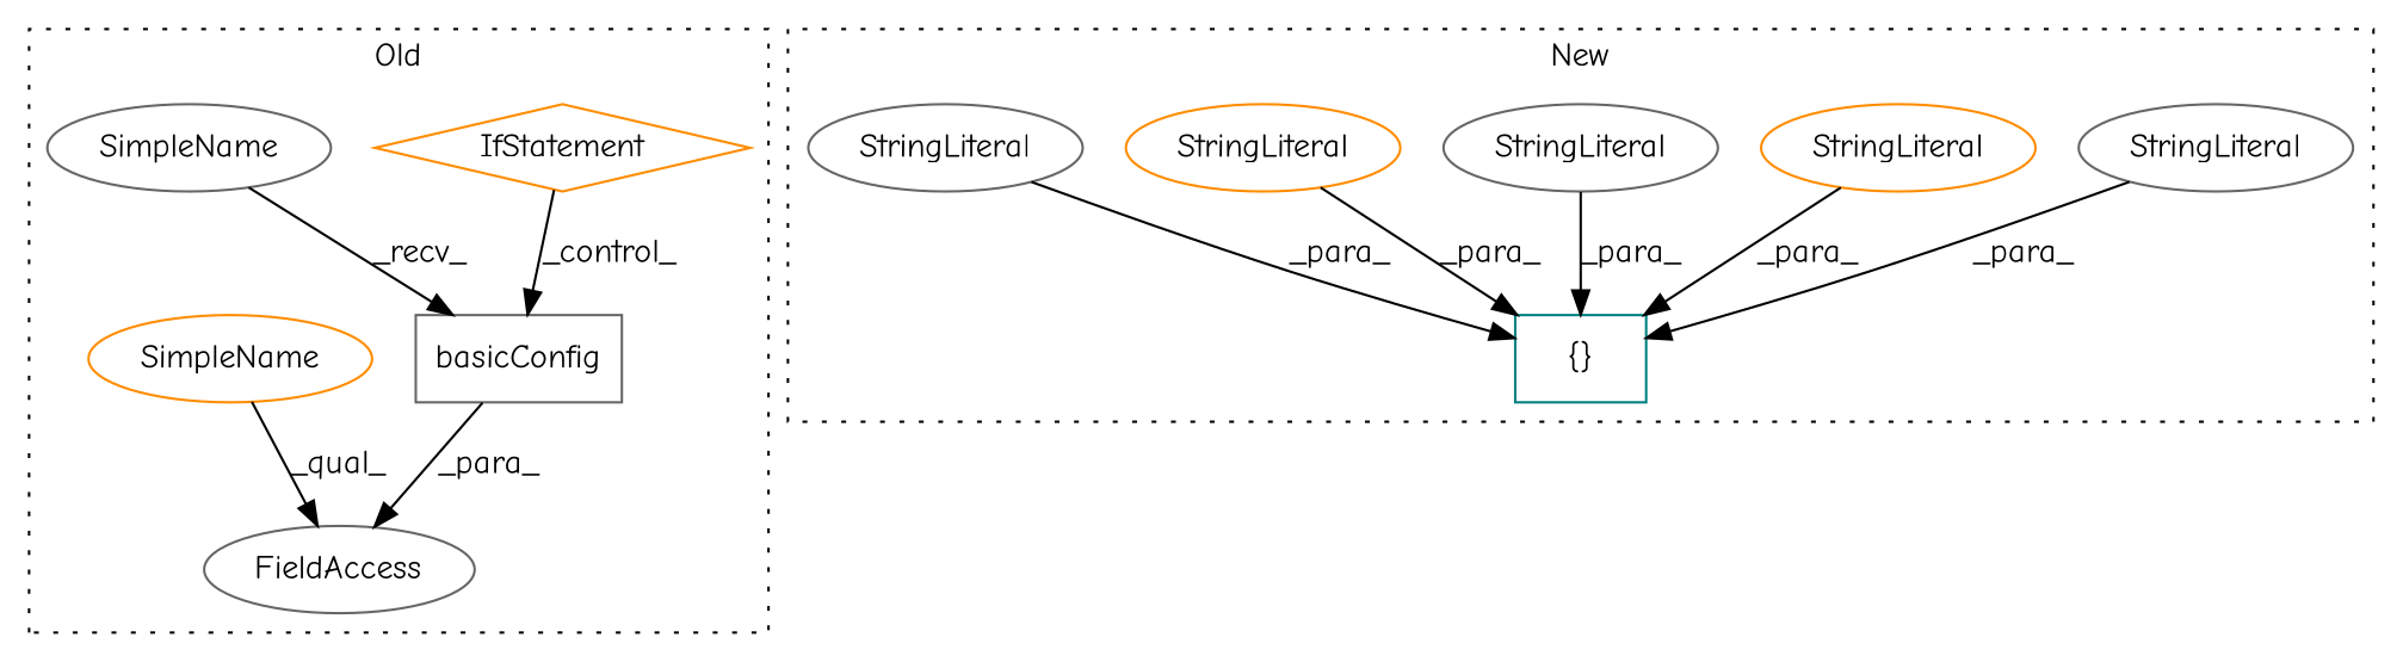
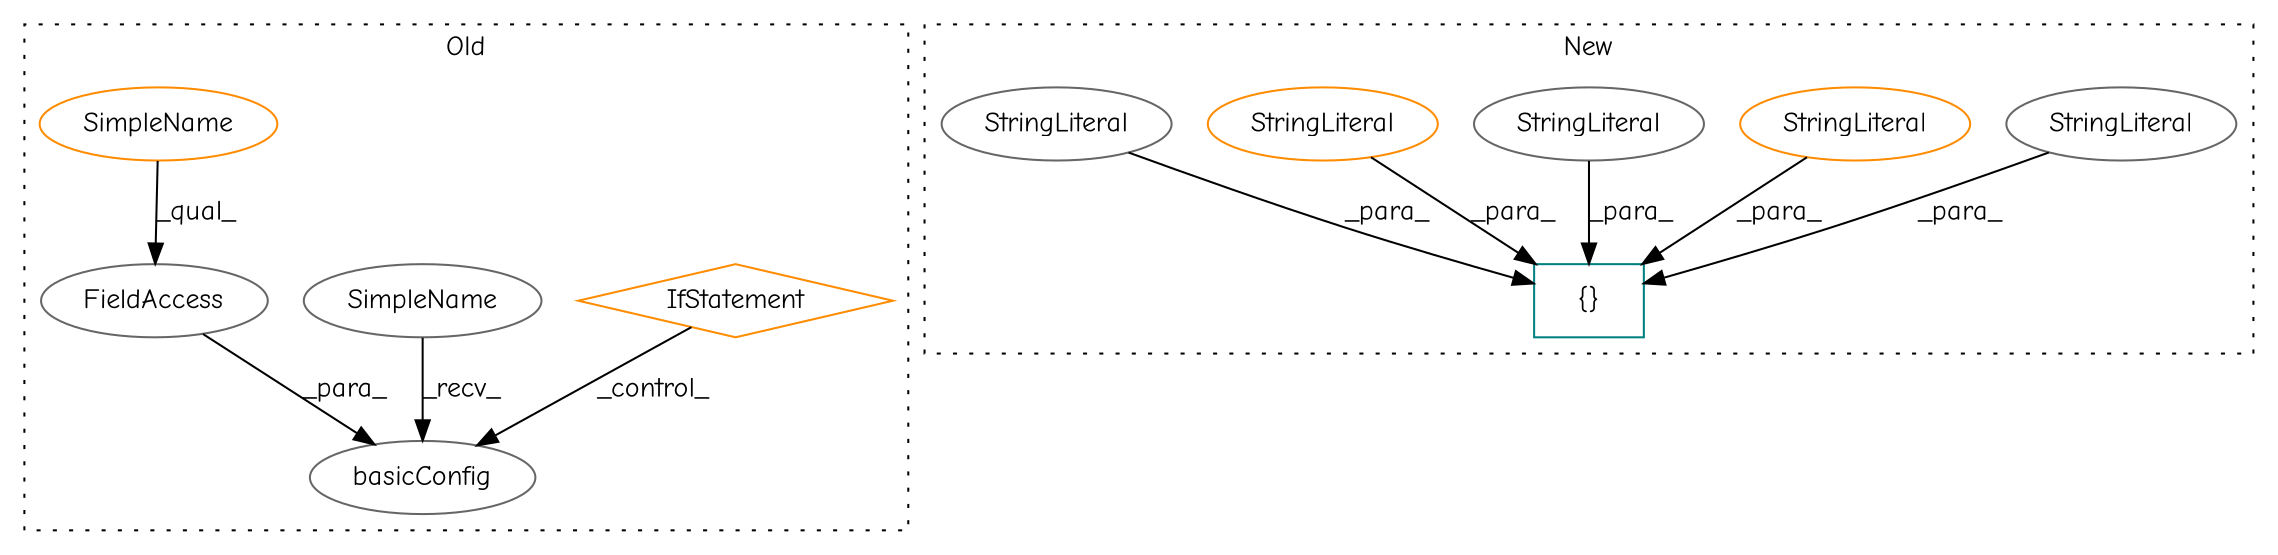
  digraph {
    fontname="Comic Neue"
    node [a=45 color=gray40 fontname="Comic Neue" l=7 s=339 shape=ellipse]
    edge [fontname="Comic Neue"]
-   n1 [a=32 l="12,1" label=basicConfig s="327,352" shape=box]
+   n1 [a=32 l="12,1" label=basicConfig s="327,352"]
    n2 [a=22 l=13 label=FieldAccess]
    n3 [a=25 color=darkorange l="4,2" label=IfStatement s="300,309" shape=diamond]
    n4 [a=42 label=SimpleName s=319]
    n5 [a=42 color=darkorange label=SimpleName]
    n6 [a=4 color=teal l="1,1" label="{}" s="1241,1290" shape=box]
    n7 [l=6 label=StringLiteral s=1253]
    n8 [color=darkorange label=StringLiteral s=1283]
    n9 [label=StringLiteral s=1260]
    n10 [color=darkorange l=14 label=StringLiteral s=1268]
    n11 [l=10 label=StringLiteral s=1242]
    subgraph cluster_1 {
      label=Old
      style=dotted
      n1
      n2
      n3
      n4
      n5
    }
    subgraph cluster_2 {
      label=New
      style=dotted
      n6
      n7
      n8
      n9
      n10
      n11
    }
-   n1 -> n2 [label=_para_]
+   n2 -> n1 [label=_para_]
    n3 -> n1 [label=_control_]
    n4 -> n1 [label=_recv_]
    n5 -> n2 [label=_qual_]
    n7 -> n6 [label=_para_]
    n8 -> n6 [label=_para_]
    n9 -> n6 [label=_para_]
    n10 -> n6 [label=_para_]
    n11 -> n6 [label=_para_]
  }
